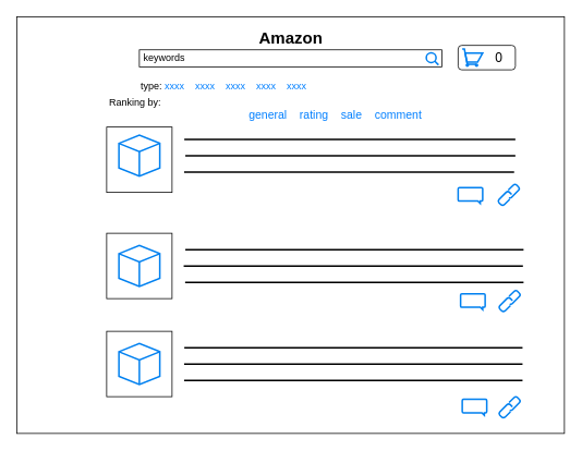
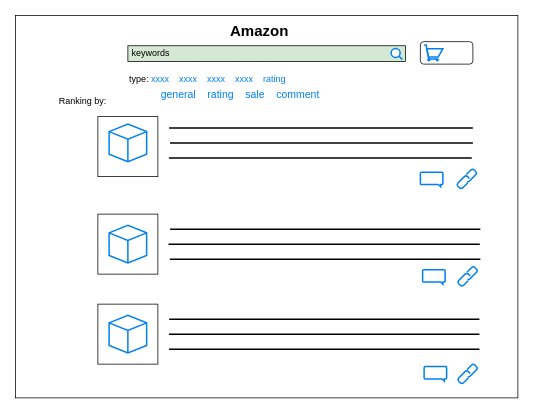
  <mxCell id="0" />
  <mxCell id="1" parent="0" />
  <mxCell id="2" value="" style="rounded=0;whiteSpace=wrap;html=1;" vertex="1" parent="1"><mxGeometry x="20" y="20" width="670" height="510" as="geometry" /></mxCell>
- <mxCell id="3" value="&lt;b&gt;&lt;font style=&quot;font-size: 20px&quot;&gt;Amazon&lt;/font&gt;&lt;/b&gt;" style="text;html=1;strokeColor=none;fillColor=none;align=center;verticalAlign=middle;whiteSpace=wrap;rounded=0;" vertex="1" parent="1"><mxGeometry x="323.75" y="35" width="62.5" height="20" as="geometry" /></mxCell>
- <mxCell id="4" value="&amp;nbsp;keywords" style="rounded=0;whiteSpace=wrap;html=1;align=left;" vertex="1" parent="1"><mxGeometry x="170" y="60.5" width="370" height="21" as="geometry" /></mxCell>
+ <mxCell id="3" value="&lt;b&gt;&lt;font style=&quot;font-size: 20px&quot;&gt;Amazon&lt;/font&gt;&lt;/b&gt;" style="text;html=1;strokeColor=none;fillColor=none;align=center;verticalAlign=middle;whiteSpace=wrap;rounded=0;" vertex="1" parent="1"><mxGeometry x="313.75" y="30" width="62.5" height="20" as="geometry" /></mxCell>
+ <mxCell id="4" value="&amp;nbsp;keywords" style="rounded=0;whiteSpace=wrap;html=1;align=left;fillColor=#d5e8d4;" vertex="1" parent="1"><mxGeometry x="170" y="60.5" width="370" height="21" as="geometry" /></mxCell>
  <mxCell id="5" value="" style="html=1;verticalLabelPosition=bottom;align=center;labelBackgroundColor=#ffffff;verticalAlign=top;strokeWidth=2;strokeColor=#0080F0;shadow=0;dashed=0;shape=mxgraph.ios7.icons.looking_glass;" vertex="1" parent="1"><mxGeometry x="521" y="64" width="15" height="15" as="geometry" /></mxCell>
- <mxCell id="6" value="type: &lt;font color=&quot;#007fff&quot;&gt;xxxx&amp;nbsp; &amp;nbsp; xxxx&amp;nbsp; &amp;nbsp; xxxx&amp;nbsp; &amp;nbsp; xxxx&amp;nbsp; &amp;nbsp; xxxx&lt;/font&gt;" style="text;html=1;strokeColor=none;fillColor=none;align=left;verticalAlign=middle;whiteSpace=wrap;rounded=0;" vertex="1" parent="1"><mxGeometry x="170" y="95" width="420" height="20" as="geometry" /></mxCell>
+ <mxCell id="6" value="type: &lt;font color=&quot;#007fff&quot;&gt;xxxx&amp;nbsp; &amp;nbsp; xxxx&amp;nbsp; &amp;nbsp; xxxx&amp;nbsp; &amp;nbsp; xxxx&amp;nbsp; &amp;nbsp; rating&lt;/font&gt;" style="text;html=1;strokeColor=none;fillColor=none;align=left;verticalAlign=middle;whiteSpace=wrap;rounded=0;" vertex="1" parent="1"><mxGeometry x="170" y="95" width="420" height="20" as="geometry" /></mxCell>
  <mxCell id="7" value="" style="whiteSpace=wrap;html=1;aspect=fixed;" vertex="1" parent="1"><mxGeometry x="130" y="155" width="80" height="80" as="geometry" /></mxCell>
  <mxCell id="8" value="" style="whiteSpace=wrap;html=1;aspect=fixed;" vertex="1" parent="1"><mxGeometry x="130" y="285" width="80" height="80" as="geometry" /></mxCell>
  <mxCell id="9" value="" style="whiteSpace=wrap;html=1;aspect=fixed;" vertex="1" parent="1"><mxGeometry x="130" y="405" width="80" height="80" as="geometry" /></mxCell>
  <mxCell id="10" value="" style="rounded=1;whiteSpace=wrap;html=1;" vertex="1" parent="1"><mxGeometry x="560" y="55" width="70" height="30" as="geometry" /></mxCell>
  <mxCell id="11" value="" style="html=1;verticalLabelPosition=bottom;align=center;labelBackgroundColor=#ffffff;verticalAlign=top;strokeWidth=2;strokeColor=#0080F0;shadow=0;dashed=0;shape=mxgraph.ios7.icons.shopping_cart;" vertex="1" parent="1"><mxGeometry x="565" y="59.5" width="25" height="21" as="geometry" /></mxCell>
- <mxCell id="12" value="&lt;font style=&quot;font-size: 16px&quot;&gt;0&lt;/font&gt;" style="text;html=1;strokeColor=none;fillColor=none;align=center;verticalAlign=middle;whiteSpace=wrap;rounded=0;" vertex="1" parent="1"><mxGeometry x="590" y="60" width="40" height="20" as="geometry" /></mxCell>
- <mxCell id="13" value="Ranking by:" style="text;html=1;strokeColor=none;fillColor=none;align=center;verticalAlign=middle;whiteSpace=wrap;rounded=0;" vertex="1" parent="1"><mxGeometry x="130" y="115" width="70" height="20" as="geometry" /></mxCell>
- <mxCell id="14" value="&lt;font color=&quot;#007fff&quot; style=&quot;font-size: 14px&quot;&gt;general&amp;nbsp; &amp;nbsp; rating&amp;nbsp; &amp;nbsp; sale&amp;nbsp; &amp;nbsp; comment&lt;/font&gt;" style="text;html=1;strokeColor=none;fillColor=none;align=center;verticalAlign=middle;whiteSpace=wrap;rounded=0;" vertex="1" parent="1"><mxGeometry x="300" y="130" width="220" height="20" as="geometry" /></mxCell>
+ <mxCell id="13" value="Ranking by:" style="text;html=1;strokeColor=none;fillColor=none;align=center;verticalAlign=middle;whiteSpace=wrap;rounded=0;" vertex="1" parent="1"><mxGeometry x="75" y="125" width="70" height="20" as="geometry" /></mxCell>
+ <mxCell id="14" value="&lt;font color=&quot;#007fff&quot; style=&quot;font-size: 14px&quot;&gt;general&amp;nbsp; &amp;nbsp; rating&amp;nbsp; &amp;nbsp; sale&amp;nbsp; &amp;nbsp; comment&lt;/font&gt;" style="text;html=1;strokeColor=none;fillColor=none;align=center;verticalAlign=middle;whiteSpace=wrap;rounded=0;" vertex="1" parent="1"><mxGeometry x="210" y="115" width="220" height="20" as="geometry" /></mxCell>
  <mxCell id="15" value="" style="line;strokeWidth=2;html=1;fillColor=#000000;" vertex="1" parent="1"><mxGeometry x="225" y="165" width="405" height="10" as="geometry" /></mxCell>
  <mxCell id="16" value="" style="line;strokeWidth=2;html=1;fillColor=#000000;" vertex="1" parent="1"><mxGeometry x="226.25" y="185" width="403.75" height="10" as="geometry" /></mxCell>
  <mxCell id="17" value="" style="line;strokeWidth=2;html=1;fillColor=#000000;" vertex="1" parent="1"><mxGeometry x="224.75" y="205" width="403.75" height="10" as="geometry" /></mxCell>
  <mxCell id="18" value="" style="html=1;verticalLabelPosition=bottom;align=center;labelBackgroundColor=#ffffff;verticalAlign=top;strokeWidth=2;strokeColor=#0080F0;shadow=0;dashed=0;shape=mxgraph.ios7.icons.cube;fillColor=#FFFFFF;" vertex="1" parent="1"><mxGeometry x="145" y="165" width="50" height="50" as="geometry" /></mxCell>
  <mxCell id="19" value="" style="html=1;verticalLabelPosition=bottom;align=center;labelBackgroundColor=#ffffff;verticalAlign=top;strokeWidth=2;strokeColor=#0080F0;shadow=0;dashed=0;shape=mxgraph.ios7.icons.cube;fillColor=#FFFFFF;" vertex="1" parent="1"><mxGeometry x="145" y="300" width="50" height="50" as="geometry" /></mxCell>
  <mxCell id="20" value="" style="html=1;verticalLabelPosition=bottom;align=center;labelBackgroundColor=#ffffff;verticalAlign=top;strokeWidth=2;strokeColor=#0080F0;shadow=0;dashed=0;shape=mxgraph.ios7.icons.cube;fillColor=#FFFFFF;" vertex="1" parent="1"><mxGeometry x="145" y="420" width="50" height="50" as="geometry" /></mxCell>
  <mxCell id="21" value="" style="line;strokeWidth=2;html=1;fillColor=#FFFFFF;" vertex="1" parent="1"><mxGeometry x="226.25" y="300" width="413.75" height="10" as="geometry" /></mxCell>
  <mxCell id="22" value="" style="line;strokeWidth=2;html=1;fillColor=#FFFFFF;" vertex="1" parent="1"><mxGeometry x="224.25" y="320" width="415" height="10" as="geometry" /></mxCell>
  <mxCell id="23" value="" style="line;strokeWidth=2;html=1;fillColor=#FFFFFF;" vertex="1" parent="1"><mxGeometry x="226" y="340" width="414" height="10" as="geometry" /></mxCell>
  <mxCell id="24" value="" style="line;strokeWidth=2;html=1;fillColor=#FFFFFF;" vertex="1" parent="1"><mxGeometry x="225" y="420" width="413.75" height="10" as="geometry" /></mxCell>
  <mxCell id="25" value="" style="line;strokeWidth=2;html=1;fillColor=#FFFFFF;" vertex="1" parent="1"><mxGeometry x="224.75" y="440" width="414" height="10" as="geometry" /></mxCell>
  <mxCell id="26" value="" style="line;strokeWidth=2;html=1;fillColor=#FFFFFF;" vertex="1" parent="1"><mxGeometry x="224.75" y="460" width="414" height="10" as="geometry" /></mxCell>
  <mxCell id="27" value="" style="shape=image;html=1;verticalAlign=top;verticalLabelPosition=bottom;labelBackgroundColor=#ffffff;imageAspect=0;aspect=fixed;image=https://cdn4.iconfinder.com/data/icons/twitter-29/512/166_Heart_Love_Like_Twitter-128.png;fillColor=#FFFFFF;" vertex="1" parent="1"><mxGeometry x="521" y="225" width="26" height="26" as="geometry" /></mxCell>
  <mxCell id="28" value="" style="shape=image;html=1;verticalAlign=top;verticalLabelPosition=bottom;labelBackgroundColor=#ffffff;imageAspect=0;aspect=fixed;image=https://cdn4.iconfinder.com/data/icons/twitter-29/512/166_Heart_Love_Like_Twitter-128.png;fillColor=#FFFFFF;" vertex="1" parent="1"><mxGeometry x="525" y="355" width="26" height="26" as="geometry" /></mxCell>
  <mxCell id="29" value="" style="shape=image;html=1;verticalAlign=top;verticalLabelPosition=bottom;labelBackgroundColor=#ffffff;imageAspect=0;aspect=fixed;image=https://cdn4.iconfinder.com/data/icons/twitter-29/512/166_Heart_Love_Like_Twitter-128.png;fillColor=#FFFFFF;" vertex="1" parent="1"><mxGeometry x="525" y="485" width="26" height="26" as="geometry" /></mxCell>
  <mxCell id="30" value="" style="html=1;verticalLabelPosition=bottom;align=center;labelBackgroundColor=#ffffff;verticalAlign=top;strokeWidth=2;strokeColor=#0080F0;shadow=0;dashed=0;shape=mxgraph.ios7.icons.message;fillColor=#FFFFFF;" vertex="1" parent="1"><mxGeometry x="560" y="229" width="30" height="19.5" as="geometry" /></mxCell>
  <mxCell id="31" value="" style="html=1;verticalLabelPosition=bottom;align=center;labelBackgroundColor=#ffffff;verticalAlign=top;strokeWidth=2;strokeColor=#0080F0;shadow=0;dashed=0;shape=mxgraph.ios7.icons.message;fillColor=#FFFFFF;" vertex="1" parent="1"><mxGeometry x="563" y="359" width="30" height="19.5" as="geometry" /></mxCell>
  <mxCell id="32" value="" style="html=1;verticalLabelPosition=bottom;align=center;labelBackgroundColor=#ffffff;verticalAlign=top;strokeWidth=2;strokeColor=#0080F0;shadow=0;dashed=0;shape=mxgraph.ios7.icons.message;fillColor=#FFFFFF;" vertex="1" parent="1"><mxGeometry x="565" y="488.25" width="30" height="19.5" as="geometry" /></mxCell>
  <mxCell id="33" value="" style="html=1;verticalLabelPosition=bottom;align=center;labelBackgroundColor=#ffffff;verticalAlign=top;strokeWidth=2;strokeColor=#0080F0;shadow=0;dashed=0;shape=mxgraph.ios7.icons.link;fillColor=#FFFFFF;" vertex="1" parent="1"><mxGeometry x="609" y="225" width="26" height="26" as="geometry" /></mxCell>
  <mxCell id="34" value="" style="html=1;verticalLabelPosition=bottom;align=center;labelBackgroundColor=#ffffff;verticalAlign=top;strokeWidth=2;strokeColor=#0080F0;shadow=0;dashed=0;shape=mxgraph.ios7.icons.link;fillColor=#FFFFFF;" vertex="1" parent="1"><mxGeometry x="610" y="355" width="26" height="26" as="geometry" /></mxCell>
  <mxCell id="35" value="" style="html=1;verticalLabelPosition=bottom;align=center;labelBackgroundColor=#ffffff;verticalAlign=top;strokeWidth=2;strokeColor=#0080F0;shadow=0;dashed=0;shape=mxgraph.ios7.icons.link;fillColor=#FFFFFF;" vertex="1" parent="1"><mxGeometry x="610" y="485" width="26" height="26" as="geometry" /></mxCell>
  <mxCell id="36" value="" style="shape=image;html=1;verticalAlign=top;verticalLabelPosition=bottom;labelBackgroundColor=#ffffff;imageAspect=0;aspect=fixed;image=https://cdn4.iconfinder.com/data/icons/multimedia-75/512/multimedia-12-128.png;fillColor=#FFFFFF;" vertex="1" parent="1"><mxGeometry x="470" y="219" width="38" height="38" as="geometry" /></mxCell>
  <mxCell id="37" value="" style="shape=image;html=1;verticalAlign=top;verticalLabelPosition=bottom;labelBackgroundColor=#ffffff;imageAspect=0;aspect=fixed;image=https://cdn4.iconfinder.com/data/icons/multimedia-75/512/multimedia-12-128.png;fillColor=#FFFFFF;" vertex="1" parent="1"><mxGeometry x="471" y="349.5" width="37" height="37" as="geometry" /></mxCell>
  <mxCell id="38" value="" style="shape=image;html=1;verticalAlign=top;verticalLabelPosition=bottom;labelBackgroundColor=#ffffff;imageAspect=0;aspect=fixed;image=https://cdn4.iconfinder.com/data/icons/multimedia-75/512/multimedia-12-128.png;fillColor=#FFFFFF;" vertex="1" parent="1"><mxGeometry x="471" y="478" width="40" height="40" as="geometry" /></mxCell>
  <mxCell id="39" value="" style="shape=image;html=1;verticalAlign=top;verticalLabelPosition=bottom;labelBackgroundColor=#ffffff;imageAspect=0;aspect=fixed;image=https://cdn0.iconfinder.com/data/icons/most-usable-logos/120/Amazon-128.png;fillColor=#FFFFFF;" vertex="1" parent="1"><mxGeometry x="90" y="36" width="49" height="49" as="geometry" /></mxCell>
